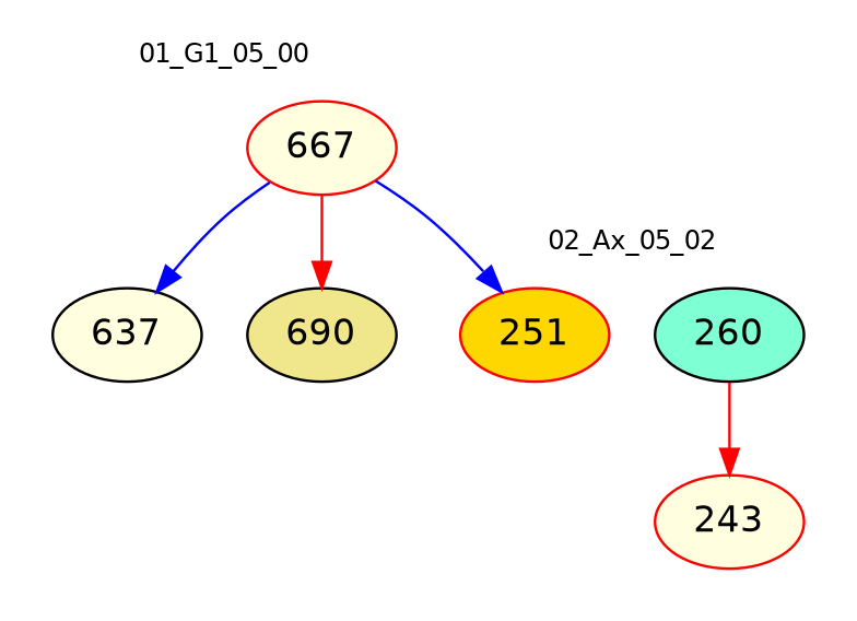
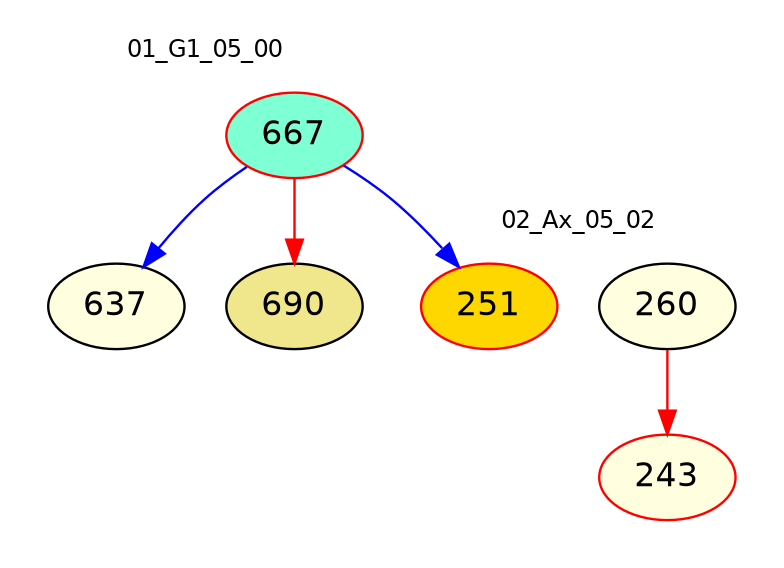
  digraph {
    fontname="DejaVu Sans"
    node [color=black fillcolor=aquamarine fontname="DejaVu Sans" style=filled]
    edge [color=red fontname="DejaVu Sans"]
-   n1 [label=260]
+   n1 [fillcolor=lightyellow label=260]
    n2 [color=red fillcolor=lightyellow label=243]
    n3 [color=red fillcolor=gold label=251]
-   n4 [color=red fillcolor=lightyellow label=667]
+   n4 [color=red label=667]
    n5 [fillcolor=lightyellow label=637]
    n6 [fillcolor=khaki label=690]
    subgraph cluster_1 {
      color=white
      fontsize=10
      label="02_Ax_05_02"
      n1
      n2
      n3
    }
    subgraph cluster_2 {
      color=white
      fontsize=10
      label="01_G1_05_00"
      n4
      n5
      n6
    }
    n1 -> n2
    n4 -> n3 [color=blue]
    n4 -> n5 [color=blue]
    n4 -> n6
  }
